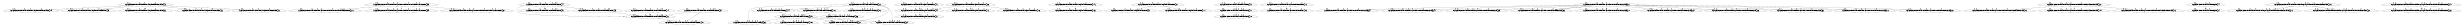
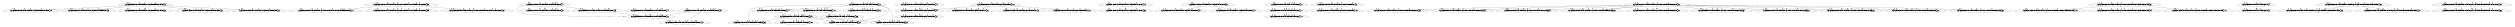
  digraph {
    "org.apache.commons.math.estimation.SimpleEstimationProblem#48"
    "org.apache.commons.math.estimation.SimpleEstimationProblem#101"
    "org.apache.commons.math.estimation.SimpleEstimationProblem#93"
    "org.apache.commons.math.estimation.SimpleEstimationProblem#86"
    "org.apache.commons.math.estimation.SimpleEstimationProblem#68"
    "org.apache.commons.math.estimation.SimpleEstimationProblem#58"
    "org.apache.commons.math.estimation.GaussNewtonEstimatorTest$LinearMeasurement#592"
    "org.apache.commons.math.estimation.GaussNewtonEstimatorTest$LinearMeasurement#616"
    "org.apache.commons.math.estimation.GaussNewtonEstimatorTest$LinearMeasurement#599"
    "org.apache.commons.math.estimation.GaussNewtonEstimatorTest$LinearMeasurement#607"
    "org.apache.commons.math.estimation.EstimatedParameter#44"
    "org.apache.commons.math.estimation.EstimatedParameter#86"
    "org.apache.commons.math.estimation.EstimatedParameter#93"
    "org.apache.commons.math.estimation.EstimatedParameter#69"
    "org.apache.commons.math.estimation.EstimatedParameter#107"
    "org.apache.commons.math.linear.RealMatrixImpl#88"
    "org.apache.commons.math.linear.RealMatrixImpl#278"
    "org.apache.commons.math.linear.RealMatrixImpl#611"
    "org.apache.commons.math.linear.RealMatrixImpl#604"
    "org.apache.commons.math.linear.RealMatrixImpl#147"
    "org.apache.commons.math.linear.RealMatrixImpl#523"
    "org.apache.commons.math.linear.RealMatrixImpl#390"
    "org.apache.commons.math.estimation.AbstractEstimator#226"
+   "org.apache.commons.math.estimation.AbstractEstimator#88"
    "org.apache.commons.math.estimation.AbstractEstimator#99"
    "org.apache.commons.math.estimation.AbstractEstimator#73"
    "org.apache.commons.math.estimation.AbstractEstimator#162"
    "org.apache.commons.math.estimation.AbstractEstimator#57"
    "org.apache.commons.math.estimation.WeightedMeasurement#146"
    "org.apache.commons.math.estimation.WeightedMeasurement#155"
    "org.apache.commons.math.estimation.WeightedMeasurement#80"
    "org.apache.commons.math.estimation.WeightedMeasurement#92"
    "org.apache.commons.math.estimation.WeightedMeasurement#111"
    "org.apache.commons.math.linear.RealMatrixImpl#108"
    "org.apache.commons.math.linear.RealMatrixImpl#588"
    "org.apache.commons.math.linear.RealMatrixImpl#1000"
    "org.apache.commons.math.linear.RealMatrixImpl#72"
    "org.apache.commons.math.linear.RealMatrixImpl#777"
    "org.apache.commons.math.linear.RealMatrixImpl#710"
    "org.apache.commons.math.estimation.AbstractEstimator#48"
    "org.apache.commons.math.estimation.EstimatedParameter#79"
    "org.apache.commons.math.estimation.GaussNewtonEstimator#73"
    "org.apache.commons.math.estimation.GaussNewtonEstimator#105"
    "org.apache.commons.math.estimation.GaussNewtonEstimatorTest$Circle#627"
    "org.apache.commons.math.estimation.GaussNewtonEstimatorTest$Circle#634"
    "org.apache.commons.math.estimation.GaussNewtonEstimatorTest$Circle#642"
    "org.apache.commons.math.estimation.GaussNewtonEstimatorTest$Circle#650"
    "org.apache.commons.math.estimation.GaussNewtonEstimatorTest$Circle#625"
    "org.apache.commons.math.estimation.GaussNewtonEstimatorTest$Circle#670"
    "org.apache.commons.math.estimation.GaussNewtonEstimatorTest$Circle#654"
    "org.apache.commons.math.estimation.GaussNewtonEstimatorTest$Circle#662"
    "org.apache.commons.math.estimation.GaussNewtonEstimatorTest$Circle#638"
    "org.apache.commons.math.estimation.GaussNewtonEstimatorTest$Circle#678"
    "org.apache.commons.math.estimation.GaussNewtonEstimatorTest$Circle#682"
    "org.apache.commons.math.estimation.GaussNewtonEstimatorTest$Circle$PointModel#687"
    "org.apache.commons.math.estimation.GaussNewtonEstimatorTest$Circle$PointModel#703"
    "org.apache.commons.math.estimation.GaussNewtonEstimatorTest$Circle$PointModel#709"
    "org.apache.commons.math.estimation.GaussNewtonEstimatorTest$Circle$PointModel#713"
    n59 [label="org.apache.commons.math.MathException#44"]
    "org.apache.commons.math.MathException#84"
    "org.apache.commons.math.estimation.EstimatedParameter#59"
    "org.apache.commons.math.estimation.LevenbergMarquardtEstimatorTest$LinearProblem#608"
    "org.apache.commons.math.estimation.LevenbergMarquardtEstimatorTest$LinearProblem#613"
    "org.apache.commons.math.estimation.LevenbergMarquardtEstimatorTest$LinearProblem#621"
    "org.apache.commons.math.estimation.LevenbergMarquardtEstimatorTest$LinearMeasurement#640"
    "org.apache.commons.math.estimation.LevenbergMarquardtEstimatorTest$LinearMeasurement#663"
    "org.apache.commons.math.estimation.SimpleEstimationProblem#48" -> "org.apache.commons.math.estimation.SimpleEstimationProblem#101"
    "org.apache.commons.math.estimation.SimpleEstimationProblem#48" -> "org.apache.commons.math.estimation.SimpleEstimationProblem#93"
    "org.apache.commons.math.estimation.SimpleEstimationProblem#48" -> "org.apache.commons.math.estimation.SimpleEstimationProblem#86"
    "org.apache.commons.math.estimation.SimpleEstimationProblem#48" -> "org.apache.commons.math.estimation.SimpleEstimationProblem#68"
    "org.apache.commons.math.estimation.SimpleEstimationProblem#48" -> "org.apache.commons.math.estimation.SimpleEstimationProblem#58"
    "org.apache.commons.math.estimation.GaussNewtonEstimatorTest$LinearMeasurement#592" -> "org.apache.commons.math.estimation.GaussNewtonEstimatorTest$LinearMeasurement#616"
    "org.apache.commons.math.estimation.GaussNewtonEstimatorTest$LinearMeasurement#592" -> "org.apache.commons.math.estimation.GaussNewtonEstimatorTest$LinearMeasurement#599"
    "org.apache.commons.math.estimation.GaussNewtonEstimatorTest$LinearMeasurement#592" -> "org.apache.commons.math.estimation.GaussNewtonEstimatorTest$LinearMeasurement#607"
    "org.apache.commons.math.estimation.EstimatedParameter#44" -> "org.apache.commons.math.estimation.EstimatedParameter#86"
    "org.apache.commons.math.estimation.EstimatedParameter#44" -> "org.apache.commons.math.estimation.EstimatedParameter#93"
    "org.apache.commons.math.estimation.EstimatedParameter#44" -> "org.apache.commons.math.estimation.EstimatedParameter#69"
    "org.apache.commons.math.estimation.EstimatedParameter#86" -> "org.apache.commons.math.estimation.EstimatedParameter#107"
    "org.apache.commons.math.estimation.EstimatedParameter#69" -> "org.apache.commons.math.estimation.EstimatedParameter#86"
    "org.apache.commons.math.linear.RealMatrixImpl#88" -> "org.apache.commons.math.linear.RealMatrixImpl#278"
    "org.apache.commons.math.linear.RealMatrixImpl#88" -> "org.apache.commons.math.linear.RealMatrixImpl#611"
    "org.apache.commons.math.linear.RealMatrixImpl#88" -> "org.apache.commons.math.linear.RealMatrixImpl#604"
    "org.apache.commons.math.linear.RealMatrixImpl#88" -> "org.apache.commons.math.linear.RealMatrixImpl#147"
    "org.apache.commons.math.linear.RealMatrixImpl#88" -> "org.apache.commons.math.linear.RealMatrixImpl#523"
    "org.apache.commons.math.linear.RealMatrixImpl#147" -> "org.apache.commons.math.linear.RealMatrixImpl#390"
    "org.apache.commons.math.linear.RealMatrixImpl#390" -> "org.apache.commons.math.linear.RealMatrixImpl#611"
    "org.apache.commons.math.linear.RealMatrixImpl#390" -> "org.apache.commons.math.linear.RealMatrixImpl#604"
    "org.apache.commons.math.linear.RealMatrixImpl#390" -> "org.apache.commons.math.linear.RealMatrixImpl#523"
    "org.apache.commons.math.linear.RealMatrixImpl#390" -> "org.apache.commons.math.linear.RealMatrixImpl#1000"
+   "org.apache.commons.math.estimation.AbstractEstimator#226" -> "org.apache.commons.math.estimation.AbstractEstimator#88"
    "org.apache.commons.math.estimation.AbstractEstimator#226" -> "org.apache.commons.math.estimation.AbstractEstimator#99"
    "org.apache.commons.math.estimation.AbstractEstimator#226" -> "org.apache.commons.math.estimation.AbstractEstimator#73"
    "org.apache.commons.math.estimation.AbstractEstimator#226" -> "org.apache.commons.math.estimation.AbstractEstimator#162"
    "org.apache.commons.math.estimation.AbstractEstimator#99" -> "org.apache.commons.math.estimation.AbstractEstimator#57"
    "org.apache.commons.math.estimation.WeightedMeasurement#146" -> "org.apache.commons.math.estimation.WeightedMeasurement#155"
    "org.apache.commons.math.estimation.WeightedMeasurement#80" -> "org.apache.commons.math.estimation.WeightedMeasurement#92"
    "org.apache.commons.math.estimation.WeightedMeasurement#80" -> "org.apache.commons.math.estimation.WeightedMeasurement#111"
    "org.apache.commons.math.linear.RealMatrixImpl#108" -> "org.apache.commons.math.linear.RealMatrixImpl#390"
    "org.apache.commons.math.linear.RealMatrixImpl#108" -> "org.apache.commons.math.linear.RealMatrixImpl#588"
    "org.apache.commons.math.linear.RealMatrixImpl#72" -> "org.apache.commons.math.linear.RealMatrixImpl#777"
    "org.apache.commons.math.linear.RealMatrixImpl#777" -> "org.apache.commons.math.linear.RealMatrixImpl#710"
    "org.apache.commons.math.estimation.AbstractEstimator#48" -> "org.apache.commons.math.estimation.AbstractEstimator#99"
    "org.apache.commons.math.estimation.EstimatedParameter#79" -> "org.apache.commons.math.estimation.EstimatedParameter#86"
    "org.apache.commons.math.estimation.GaussNewtonEstimator#73" -> "org.apache.commons.math.estimation.GaussNewtonEstimator#105"
    "org.apache.commons.math.estimation.GaussNewtonEstimatorTest$Circle#627" -> "org.apache.commons.math.estimation.GaussNewtonEstimatorTest$Circle#634"
    "org.apache.commons.math.estimation.GaussNewtonEstimatorTest$Circle#627" -> "org.apache.commons.math.estimation.GaussNewtonEstimatorTest$Circle#642"
    "org.apache.commons.math.estimation.GaussNewtonEstimatorTest$Circle#627" -> "org.apache.commons.math.estimation.GaussNewtonEstimatorTest$Circle#650"
    "org.apache.commons.math.estimation.GaussNewtonEstimatorTest$Circle#627" -> "org.apache.commons.math.estimation.GaussNewtonEstimatorTest$Circle#625"
    "org.apache.commons.math.estimation.GaussNewtonEstimatorTest$Circle#627" -> "org.apache.commons.math.estimation.GaussNewtonEstimatorTest$Circle#625"
    "org.apache.commons.math.estimation.GaussNewtonEstimatorTest$Circle#627" -> "org.apache.commons.math.estimation.GaussNewtonEstimatorTest$Circle#670"
    "org.apache.commons.math.estimation.GaussNewtonEstimatorTest$Circle#627" -> "org.apache.commons.math.estimation.GaussNewtonEstimatorTest$Circle#654"
    "org.apache.commons.math.estimation.GaussNewtonEstimatorTest$Circle#627" -> "org.apache.commons.math.estimation.GaussNewtonEstimatorTest$Circle#662"
    "org.apache.commons.math.estimation.GaussNewtonEstimatorTest$Circle#627" -> "org.apache.commons.math.estimation.GaussNewtonEstimatorTest$Circle#638"
    "org.apache.commons.math.estimation.GaussNewtonEstimatorTest$Circle#627" -> "org.apache.commons.math.estimation.GaussNewtonEstimatorTest$Circle#678"
    "org.apache.commons.math.estimation.GaussNewtonEstimatorTest$Circle#627" -> "org.apache.commons.math.estimation.GaussNewtonEstimatorTest$Circle#682"
    "org.apache.commons.math.estimation.GaussNewtonEstimatorTest$Circle$PointModel#687" -> "org.apache.commons.math.estimation.GaussNewtonEstimatorTest$Circle$PointModel#703"
    "org.apache.commons.math.estimation.GaussNewtonEstimatorTest$Circle$PointModel#687" -> "org.apache.commons.math.estimation.GaussNewtonEstimatorTest$Circle$PointModel#709"
    "org.apache.commons.math.estimation.GaussNewtonEstimatorTest$Circle$PointModel#687" -> "org.apache.commons.math.estimation.GaussNewtonEstimatorTest$Circle$PointModel#713"
    n59 -> "org.apache.commons.math.MathException#84"
    "org.apache.commons.math.estimation.EstimatedParameter#59" -> "org.apache.commons.math.estimation.EstimatedParameter#86"
    "org.apache.commons.math.estimation.EstimatedParameter#59" -> "org.apache.commons.math.estimation.EstimatedParameter#107"
    "org.apache.commons.math.estimation.LevenbergMarquardtEstimatorTest$LinearProblem#608" -> "org.apache.commons.math.estimation.LevenbergMarquardtEstimatorTest$LinearProblem#613"
    "org.apache.commons.math.estimation.LevenbergMarquardtEstimatorTest$LinearProblem#608" -> "org.apache.commons.math.estimation.LevenbergMarquardtEstimatorTest$LinearProblem#621"
    "org.apache.commons.math.estimation.LevenbergMarquardtEstimatorTest$LinearMeasurement#640" -> "org.apache.commons.math.estimation.LevenbergMarquardtEstimatorTest$LinearMeasurement#663"
  }
